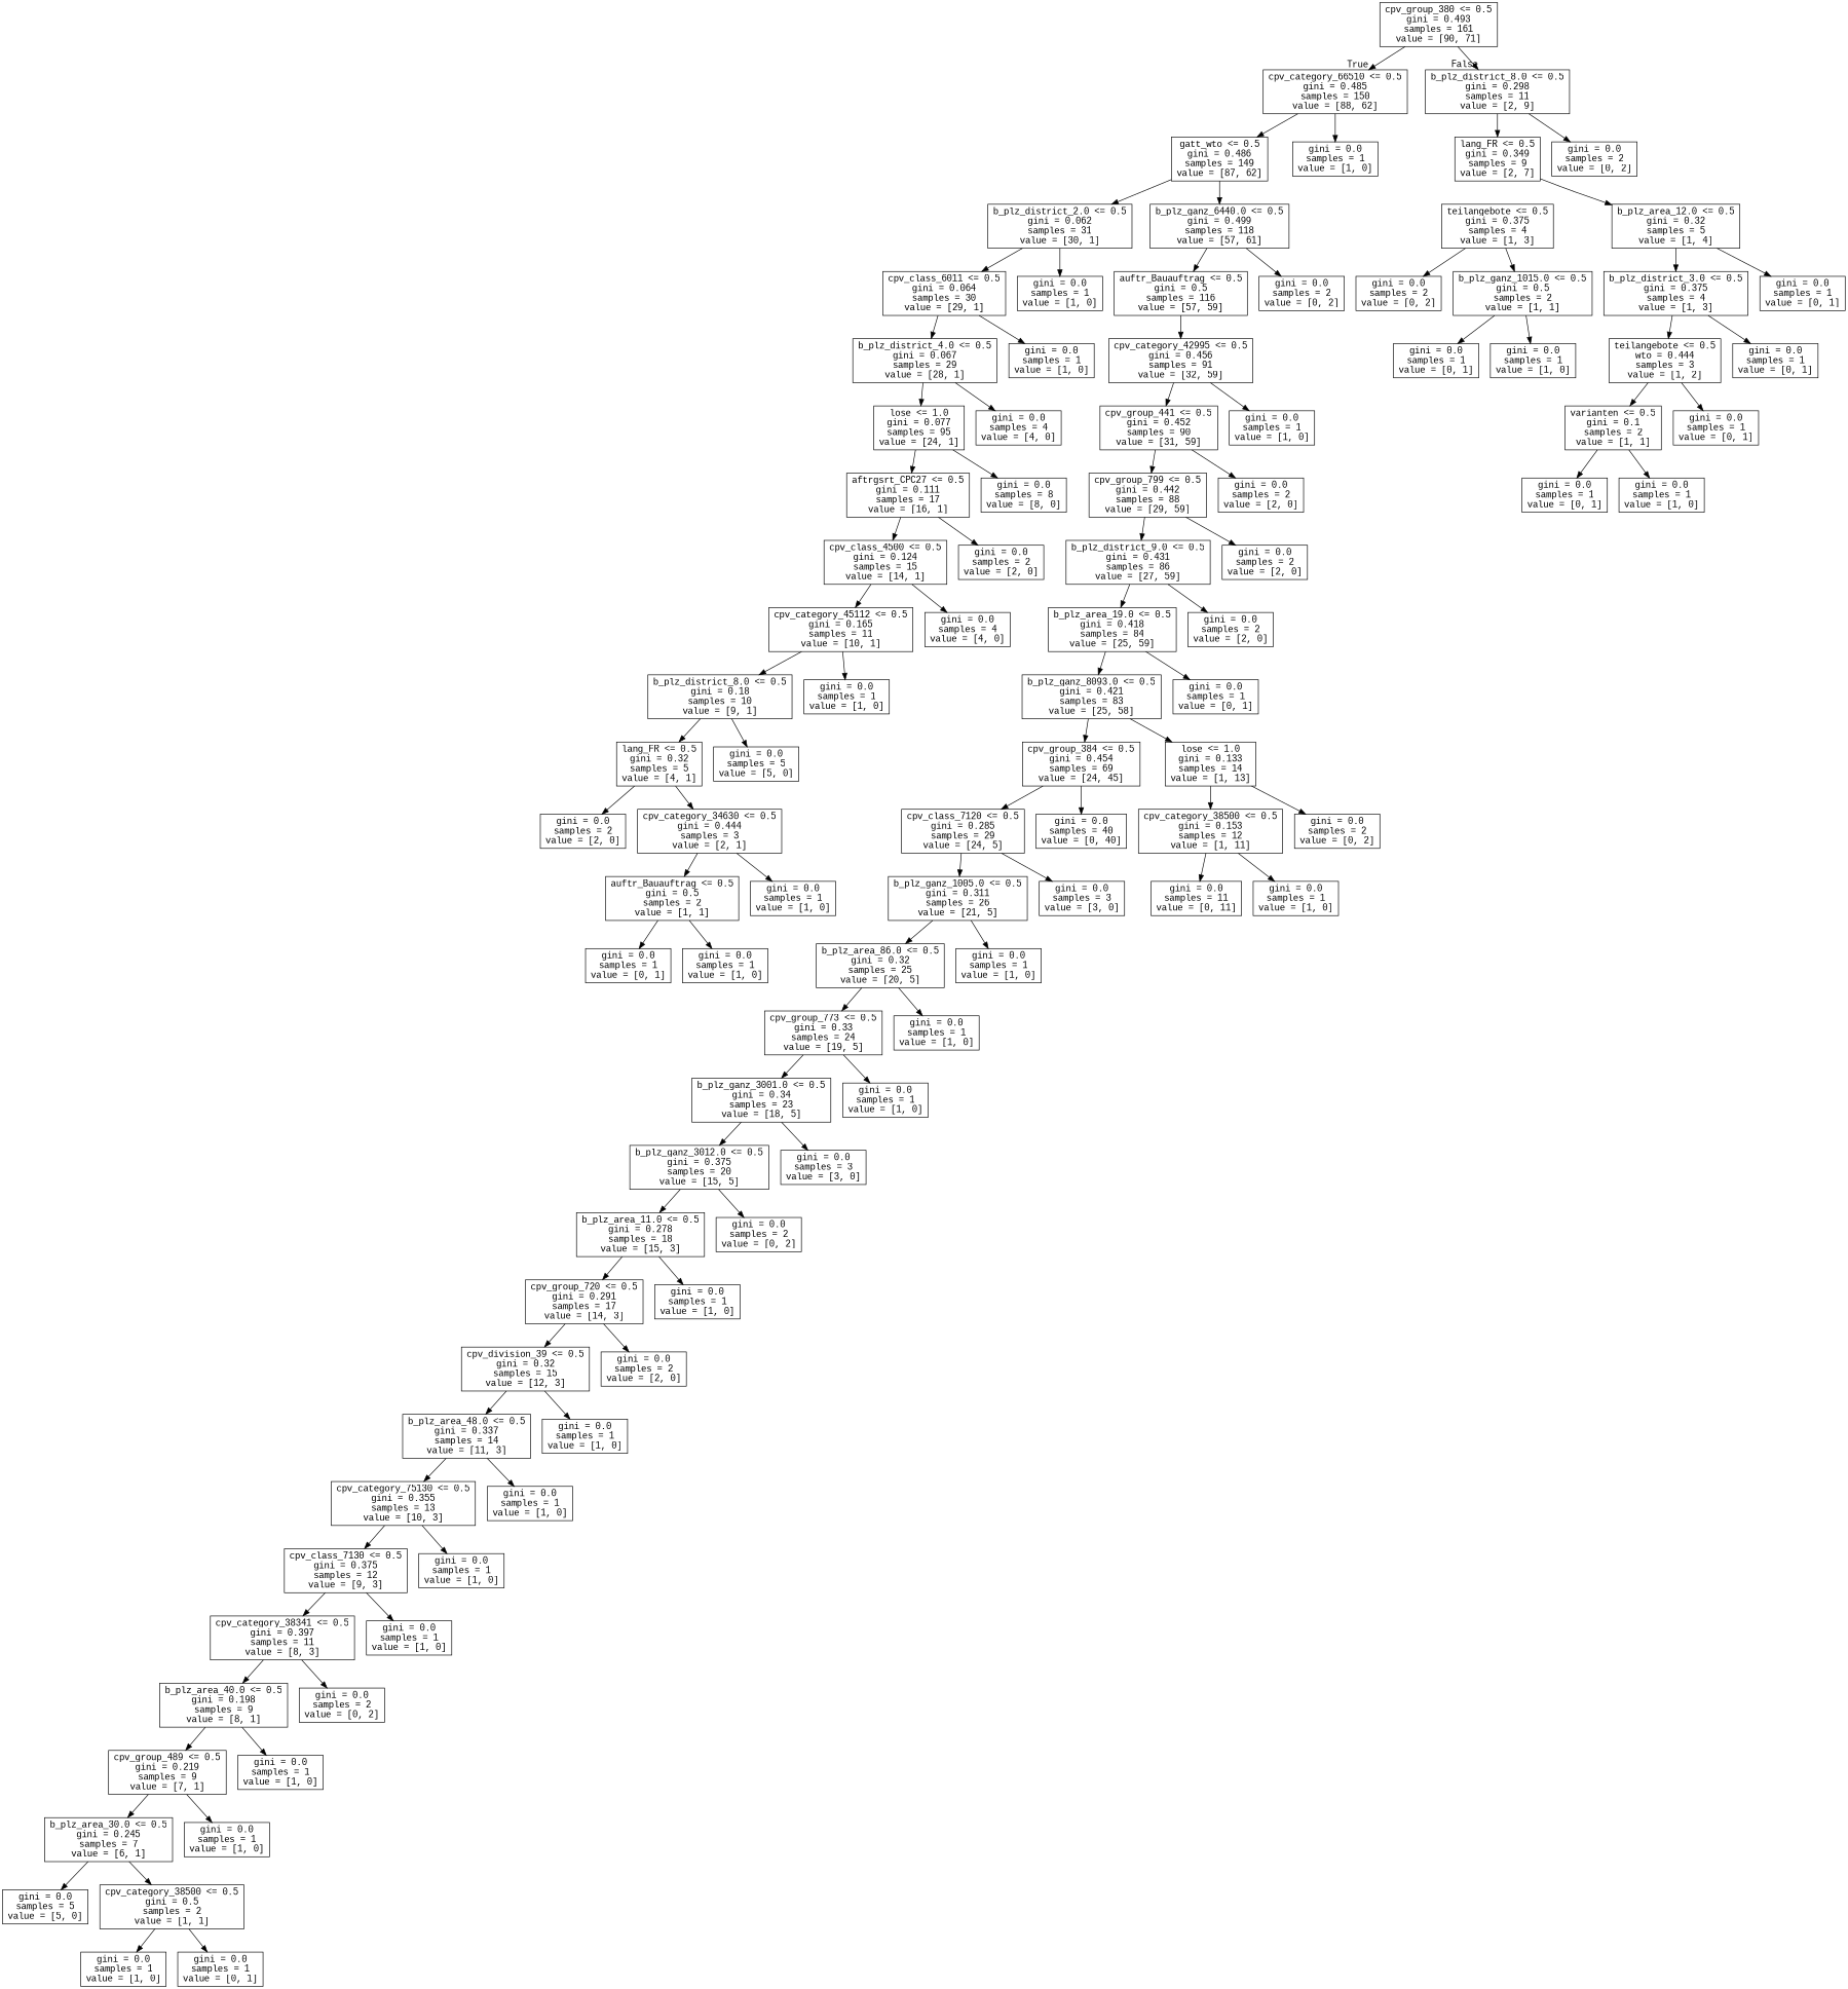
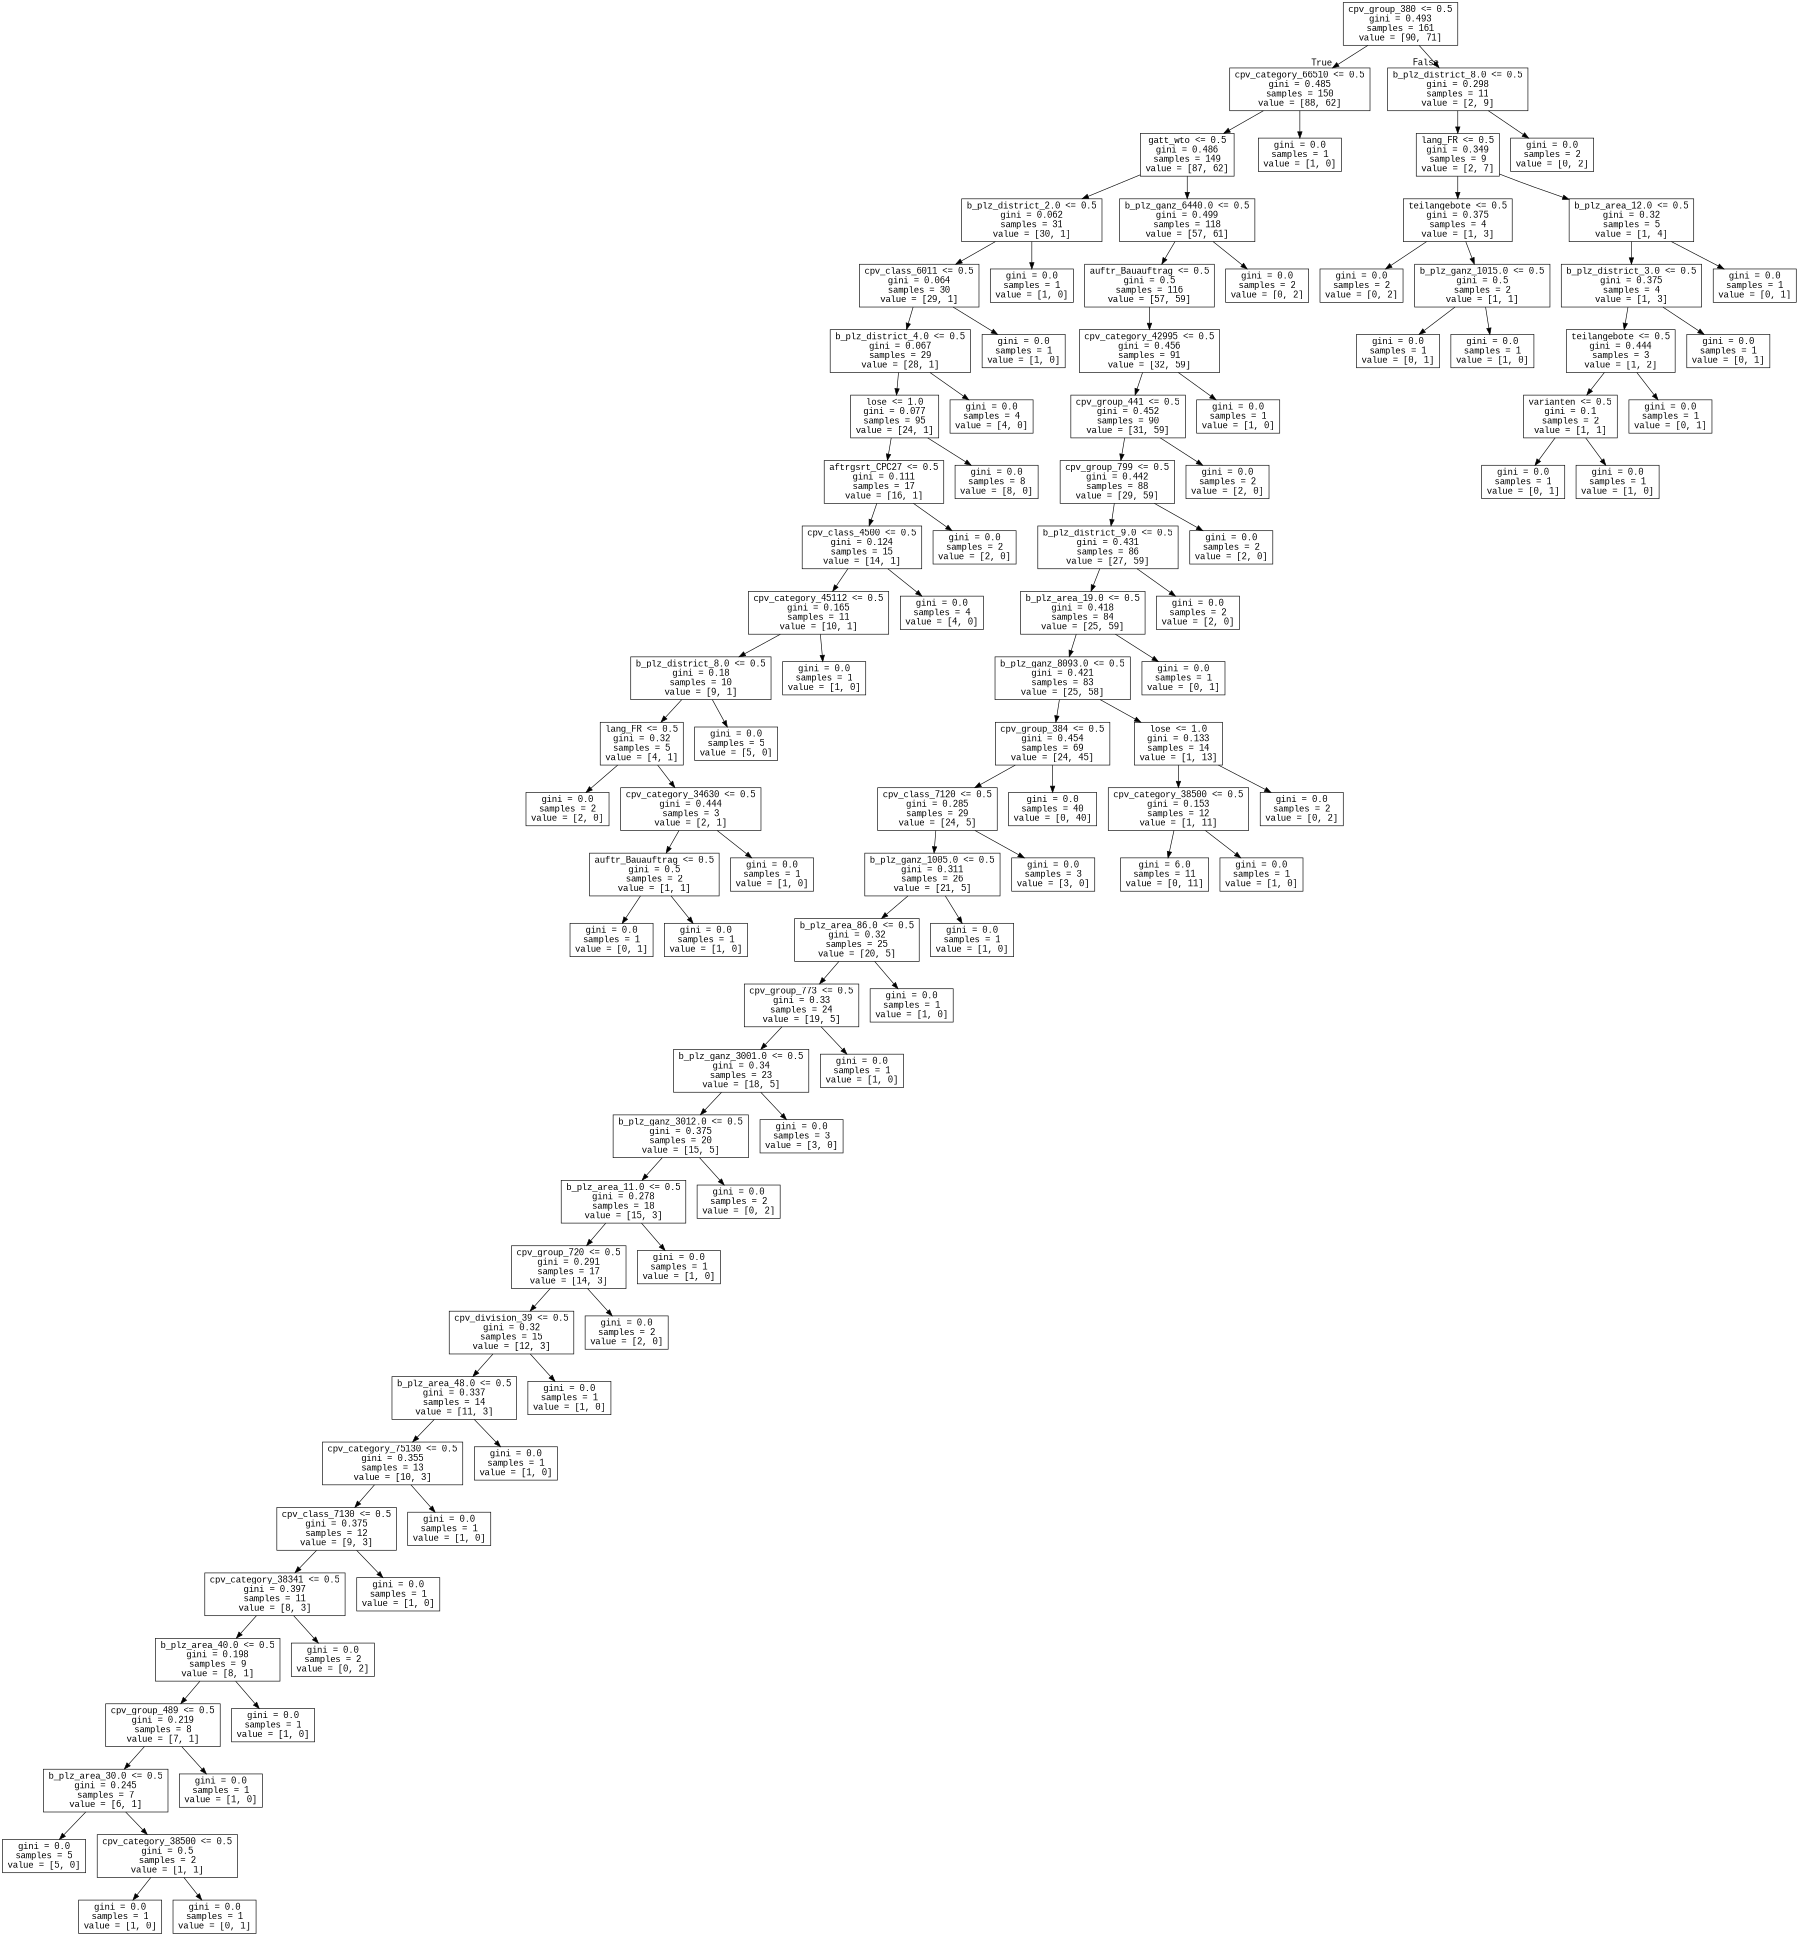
  digraph {
    fontname="Liberation Mono"
    node [fontname="Liberation Mono" shape=box]
    edge [fontname="Liberation Mono"]
    n1 [label="cpv_group_380 <= 0.5\ngini = 0.493\nsamples = 161\nvalue = [90, 71]"]
    n2 [label="cpv_category_66510 <= 0.5\ngini = 0.485\nsamples = 150\nvalue = [88, 62]"]
    n3 [label="b_plz_district_8.0 <= 0.5\ngini = 0.298\nsamples = 11\nvalue = [2, 9]"]
    n4 [label="gatt_wto <= 0.5\ngini = 0.486\nsamples = 149\nvalue = [87, 62]"]
    n5 [label="gini = 0.0\nsamples = 1\nvalue = [1, 0]"]
    n6 [label="lang_FR <= 0.5\ngini = 0.349\nsamples = 9\nvalue = [2, 7]"]
    n7 [label="gini = 0.0\nsamples = 2\nvalue = [0, 2]"]
    n8 [label="b_plz_district_2.0 <= 0.5\ngini = 0.062\nsamples = 31\nvalue = [30, 1]"]
    n9 [label="b_plz_ganz_6440.0 <= 0.5\ngini = 0.499\nsamples = 118\nvalue = [57, 61]"]
    n10 [label="cpv_class_6011 <= 0.5\ngini = 0.064\nsamples = 30\nvalue = [29, 1]"]
    n11 [label="gini = 0.0\nsamples = 1\nvalue = [1, 0]"]
    n12 [label="auftr_Bauauftrag <= 0.5\ngini = 0.5\nsamples = 116\nvalue = [57, 59]"]
    n13 [label="gini = 0.0\nsamples = 2\nvalue = [0, 2]"]
    n14 [label="b_plz_district_4.0 <= 0.5\ngini = 0.067\nsamples = 29\nvalue = [28, 1]"]
    n15 [label="gini = 0.0\nsamples = 1\nvalue = [1, 0]"]
    n16 [label="lose <= 1.0\ngini = 0.077\nsamples = 95\nvalue = [24, 1]"]
    n17 [label="gini = 0.0\nsamples = 4\nvalue = [4, 0]"]
    n18 [label="aftrgsrt_CPC27 <= 0.5\ngini = 0.111\nsamples = 17\nvalue = [16, 1]"]
    n19 [label="gini = 0.0\nsamples = 8\nvalue = [8, 0]"]
    n20 [label="cpv_class_4500 <= 0.5\ngini = 0.124\nsamples = 15\nvalue = [14, 1]"]
    n21 [label="gini = 0.0\nsamples = 2\nvalue = [2, 0]"]
    n22 [label="cpv_category_45112 <= 0.5\ngini = 0.165\nsamples = 11\nvalue = [10, 1]"]
    n23 [label="gini = 0.0\nsamples = 4\nvalue = [4, 0]"]
    n24 [label="b_plz_district_8.0 <= 0.5\ngini = 0.18\nsamples = 10\nvalue = [9, 1]"]
    n25 [label="gini = 0.0\nsamples = 1\nvalue = [1, 0]"]
    n26 [label="lang_FR <= 0.5\ngini = 0.32\nsamples = 5\nvalue = [4, 1]"]
    n27 [label="gini = 0.0\nsamples = 5\nvalue = [5, 0]"]
    n28 [label="gini = 0.0\nsamples = 2\nvalue = [2, 0]"]
    n29 [label="cpv_category_34630 <= 0.5\ngini = 0.444\nsamples = 3\nvalue = [2, 1]"]
    n30 [label="auftr_Bauauftrag <= 0.5\ngini = 0.5\nsamples = 2\nvalue = [1, 1]"]
    n31 [label="gini = 0.0\nsamples = 1\nvalue = [1, 0]"]
    n32 [label="gini = 0.0\nsamples = 1\nvalue = [0, 1]"]
    n33 [label="gini = 0.0\nsamples = 1\nvalue = [1, 0]"]
    n34 [label="cpv_category_42995 <= 0.5\ngini = 0.456\nsamples = 91\nvalue = [32, 59]"]
    n35 [label="cpv_group_441 <= 0.5\ngini = 0.452\nsamples = 90\nvalue = [31, 59]"]
    n36 [label="gini = 0.0\nsamples = 1\nvalue = [1, 0]"]
    n37 [label="cpv_group_799 <= 0.5\ngini = 0.442\nsamples = 88\nvalue = [29, 59]"]
    n38 [label="gini = 0.0\nsamples = 2\nvalue = [2, 0]"]
    n39 [label="b_plz_district_9.0 <= 0.5\ngini = 0.431\nsamples = 86\nvalue = [27, 59]"]
    n40 [label="gini = 0.0\nsamples = 2\nvalue = [2, 0]"]
    n41 [label="b_plz_area_19.0 <= 0.5\ngini = 0.418\nsamples = 84\nvalue = [25, 59]"]
    n42 [label="gini = 0.0\nsamples = 2\nvalue = [2, 0]"]
    n43 [label="b_plz_ganz_8093.0 <= 0.5\ngini = 0.421\nsamples = 83\nvalue = [25, 58]"]
    n44 [label="gini = 0.0\nsamples = 1\nvalue = [0, 1]"]
    n45 [label="cpv_group_384 <= 0.5\ngini = 0.454\nsamples = 69\nvalue = [24, 45]"]
    n46 [label="lose <= 1.0\ngini = 0.133\nsamples = 14\nvalue = [1, 13]"]
    n47 [label="cpv_class_7120 <= 0.5\ngini = 0.285\nsamples = 29\nvalue = [24, 5]"]
    n48 [label="gini = 0.0\nsamples = 40\nvalue = [0, 40]"]
    n49 [label="cpv_category_38500 <= 0.5\ngini = 0.153\nsamples = 12\nvalue = [1, 11]"]
    n50 [label="gini = 0.0\nsamples = 2\nvalue = [0, 2]"]
    n51 [label="b_plz_ganz_1005.0 <= 0.5\ngini = 0.311\nsamples = 26\nvalue = [21, 5]"]
    n52 [label="gini = 0.0\nsamples = 3\nvalue = [3, 0]"]
    n53 [label="b_plz_area_86.0 <= 0.5\ngini = 0.32\nsamples = 25\nvalue = [20, 5]"]
    n54 [label="gini = 0.0\nsamples = 1\nvalue = [1, 0]"]
    n55 [label="cpv_group_773 <= 0.5\ngini = 0.33\nsamples = 24\nvalue = [19, 5]"]
    n56 [label="gini = 0.0\nsamples = 1\nvalue = [1, 0]"]
    n57 [label="b_plz_ganz_3001.0 <= 0.5\ngini = 0.34\nsamples = 23\nvalue = [18, 5]"]
    n58 [label="gini = 0.0\nsamples = 1\nvalue = [1, 0]"]
    n59 [label="b_plz_ganz_3012.0 <= 0.5\ngini = 0.375\nsamples = 20\nvalue = [15, 5]"]
    n60 [label="gini = 0.0\nsamples = 3\nvalue = [3, 0]"]
    n61 [label="b_plz_area_11.0 <= 0.5\ngini = 0.278\nsamples = 18\nvalue = [15, 3]"]
    n62 [label="gini = 0.0\nsamples = 2\nvalue = [0, 2]"]
    n63 [label="cpv_group_720 <= 0.5\ngini = 0.291\nsamples = 17\nvalue = [14, 3]"]
    n64 [label="gini = 0.0\nsamples = 1\nvalue = [1, 0]"]
    n65 [label="cpv_division_39 <= 0.5\ngini = 0.32\nsamples = 15\nvalue = [12, 3]"]
    n66 [label="gini = 0.0\nsamples = 2\nvalue = [2, 0]"]
    n67 [label="b_plz_area_48.0 <= 0.5\ngini = 0.337\nsamples = 14\nvalue = [11, 3]"]
    n68 [label="gini = 0.0\nsamples = 1\nvalue = [1, 0]"]
    n69 [label="cpv_category_75130 <= 0.5\ngini = 0.355\nsamples = 13\nvalue = [10, 3]"]
    n70 [label="gini = 0.0\nsamples = 1\nvalue = [1, 0]"]
    n71 [label="cpv_class_7130 <= 0.5\ngini = 0.375\nsamples = 12\nvalue = [9, 3]"]
    n72 [label="gini = 0.0\nsamples = 1\nvalue = [1, 0]"]
    n73 [label="cpv_category_38341 <= 0.5\ngini = 0.397\nsamples = 11\nvalue = [8, 3]"]
    n74 [label="gini = 0.0\nsamples = 1\nvalue = [1, 0]"]
    n75 [label="b_plz_area_40.0 <= 0.5\ngini = 0.198\nsamples = 9\nvalue = [8, 1]"]
    n76 [label="gini = 0.0\nsamples = 2\nvalue = [0, 2]"]
-   n77 [label="cpv_group_489 <= 0.5\ngini = 0.219\nsamples = 9\nvalue = [7, 1]"]
+   n77 [label="cpv_group_489 <= 0.5\ngini = 0.219\nsamples = 8\nvalue = [7, 1]"]
    n78 [label="gini = 0.0\nsamples = 1\nvalue = [1, 0]"]
    n79 [label="b_plz_area_30.0 <= 0.5\ngini = 0.245\nsamples = 7\nvalue = [6, 1]"]
    n80 [label="gini = 0.0\nsamples = 1\nvalue = [1, 0]"]
    n81 [label="gini = 0.0\nsamples = 5\nvalue = [5, 0]"]
    n82 [label="cpv_category_38500 <= 0.5\ngini = 0.5\nsamples = 2\nvalue = [1, 1]"]
    n83 [label="gini = 0.0\nsamples = 1\nvalue = [1, 0]"]
    n84 [label="gini = 0.0\nsamples = 1\nvalue = [0, 1]"]
-   n85 [label="gini = 0.0\nsamples = 11\nvalue = [0, 11]"]
+   n85 [label="gini = 6.0\nsamples = 11\nvalue = [0, 11]"]
    n86 [label="gini = 0.0\nsamples = 1\nvalue = [1, 0]"]
    n87 [label="teilangebote <= 0.5\ngini = 0.375\nsamples = 4\nvalue = [1, 3]"]
    n88 [label="b_plz_area_12.0 <= 0.5\ngini = 0.32\nsamples = 5\nvalue = [1, 4]"]
    n89 [label="gini = 0.0\nsamples = 2\nvalue = [0, 2]"]
    n90 [label="b_plz_ganz_1015.0 <= 0.5\ngini = 0.5\nsamples = 2\nvalue = [1, 1]"]
    n91 [label="b_plz_district_3.0 <= 0.5\ngini = 0.375\nsamples = 4\nvalue = [1, 3]"]
    n92 [label="gini = 0.0\nsamples = 1\nvalue = [0, 1]"]
    n93 [label="gini = 0.0\nsamples = 1\nvalue = [0, 1]"]
    n94 [label="gini = 0.0\nsamples = 1\nvalue = [1, 0]"]
-   n95 [label="teilangebote <= 0.5\nwto = 0.444\nsamples = 3\nvalue = [1, 2]"]
+   n95 [label="teilangebote <= 0.5\ngini = 0.444\nsamples = 3\nvalue = [1, 2]"]
    n96 [label="gini = 0.0\nsamples = 1\nvalue = [0, 1]"]
    n97 [label="varianten <= 0.5\ngini = 0.1\nsamples = 2\nvalue = [1, 1]"]
    n98 [label="gini = 0.0\nsamples = 1\nvalue = [0, 1]"]
    n99 [label="gini = 0.0\nsamples = 1\nvalue = [0, 1]"]
    n100 [label="gini = 0.0\nsamples = 1\nvalue = [1, 0]"]
    n1 -> n2 [headlabel=True labelangle=45 labeldistance=2.5]
    n1 -> n3 [headlabel=False labelangle=-45 labeldistance=2.5]
    n2 -> n4
    n2 -> n5
    n3 -> n6
    n3 -> n7
    n4 -> n8
    n4 -> n9
+   n6 -> n87
    n6 -> n88
    n8 -> n10
    n8 -> n11
    n9 -> n12
    n9 -> n13
    n10 -> n14
    n10 -> n15
    n12 -> n34
    n14 -> n16
    n14 -> n17
    n16 -> n18
    n16 -> n19
    n18 -> n20
    n18 -> n21
    n20 -> n22
    n20 -> n23
    n22 -> n24
    n22 -> n25
    n24 -> n26
    n24 -> n27
    n26 -> n28
    n26 -> n29
    n29 -> n30
    n29 -> n31
    n30 -> n32
    n30 -> n33
    n34 -> n35
    n34 -> n36
    n35 -> n37
    n35 -> n38
    n37 -> n39
    n37 -> n40
    n39 -> n41
    n39 -> n42
    n41 -> n43
    n41 -> n44
    n43 -> n45
    n43 -> n46
    n45 -> n47
    n45 -> n48
    n46 -> n49
    n46 -> n50
    n47 -> n51
    n47 -> n52
    n49 -> n85
    n49 -> n86
    n51 -> n53
    n51 -> n54
    n53 -> n55
    n53 -> n56
    n55 -> n57
    n55 -> n58
    n57 -> n59
    n57 -> n60
    n59 -> n61
    n59 -> n62
    n61 -> n63
    n61 -> n64
    n63 -> n65
    n63 -> n66
    n65 -> n67
    n65 -> n68
    n67 -> n69
    n67 -> n70
    n69 -> n71
    n69 -> n72
    n71 -> n73
    n71 -> n74
    n73 -> n75
    n73 -> n76
    n75 -> n77
    n75 -> n78
    n77 -> n79
    n77 -> n80
    n79 -> n81
    n79 -> n82
    n82 -> n83
    n82 -> n84
    n87 -> n89
    n87 -> n90
    n88 -> n91
    n88 -> n92
    n90 -> n93
    n90 -> n94
    n91 -> n95
    n91 -> n96
    n95 -> n97
    n95 -> n98
    n97 -> n99
    n97 -> n100
  }
